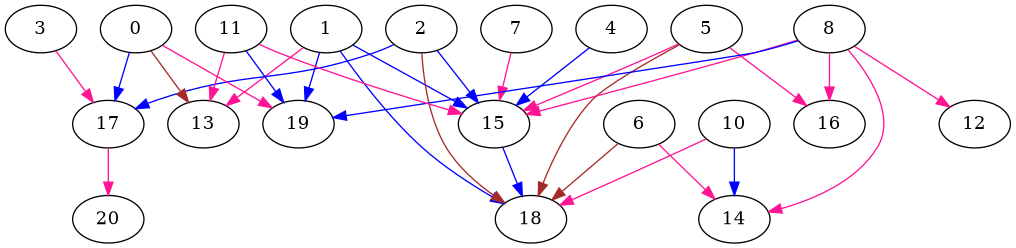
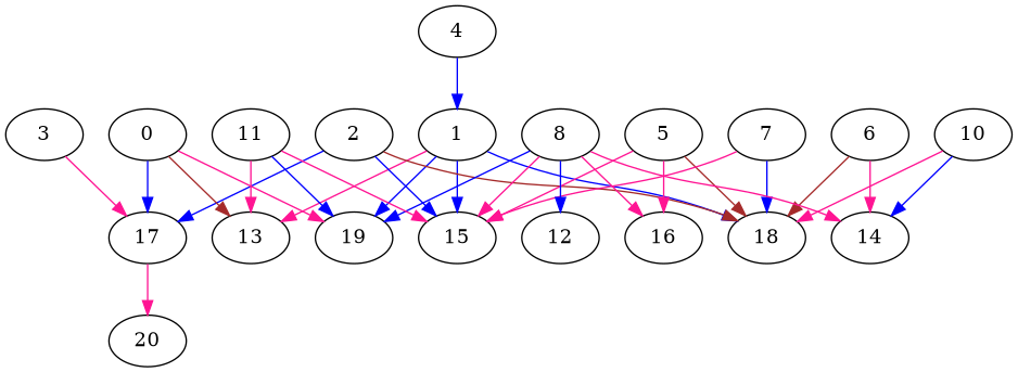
  digraph {
    node [alpha=0.19]
    edge [color=deeppink]
    1 [expect_size=44168192]
    13 [alpha=0.07 expect_size=24055808]
    15 [alpha=0.07 expect_size=47054848]
    18 [alpha=0.03 expect_size=36915200]
    19 [alpha=0.01 expect_size=30220288]
    2 [alpha=0.18 expect_size=9987072]
    17 [expect_size=28433408]
    20 [alpha=0.18 expect_size=46872576]
    3 [alpha=0.03 expect_size=33840128]
    4 [alpha=0.06 expect_size=34137088]
    5 [alpha=0.01 expect_size=8535040]
    16 [alpha=0.10 expect_size=48299008]
    6 [alpha=0.12 expect_size=43833344]
    14 [alpha=0.01 expect_size=32260096]
    7 [alpha=0.04 expect_size=30878720]
    8 [alpha=0.17 expect_size=45217792]
    12 [alpha=0.00 expect_size=28123136]
    n18 [alpha=0.07 expect_size=11736064 label=0]
    10 [expect_size=10207232]
    11 [alpha=0.18 expect_size=31561728]
    1 -> 13
    1 -> 15 [color=blue]
    1 -> 18 [color=blue]
    1 -> 19 [color=blue]
    2 -> 15 [color=blue]
    2 -> 18 [color=brown]
    2 -> 17 [color=blue]
    17 -> 20
    3 -> 17
-   4 -> 15 [color=blue]
+   4 -> 1 [color=blue]
    5 -> 15
    5 -> 18 [color=brown]
    5 -> 16
    6 -> 18 [color=brown]
    6 -> 14
    7 -> 15
-   15 -> 18 [color=blue]
+   7 -> 18 [color=blue]
    8 -> 15
    8 -> 19 [color=blue]
    8 -> 16
    8 -> 14
-   8 -> 12
+   8 -> 12 [color=blue]
    n18 -> 13 [color=brown]
    n18 -> 19
    n18 -> 17 [color=blue]
    10 -> 18
    10 -> 14 [color=blue]
    11 -> 13
    11 -> 15
    11 -> 19 [color=blue]
  }
